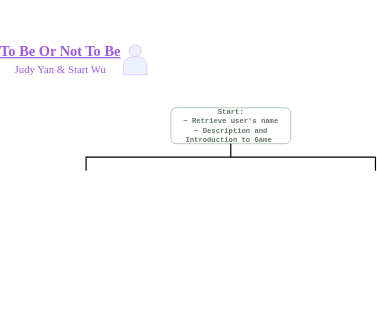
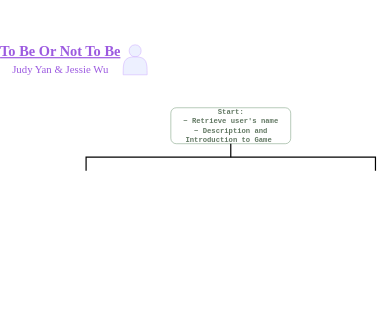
  <mxCell id="0" />
  <mxCell id="1" parent="0" />
  <mxCell id="2" value="&lt;font color=&quot;#627863&quot; face=&quot;Courier New&quot;&gt;&lt;b&gt;&amp;nbsp;Start:&amp;nbsp;&lt;/b&gt;&lt;/font&gt;&lt;div&gt;&lt;font color=&quot;#627863&quot; face=&quot;Courier New&quot;&gt;&lt;b&gt;~ Retrieve user's name&lt;/b&gt;&lt;/font&gt;&lt;/div&gt;&lt;div&gt;&lt;span style=&quot;background-color: initial;&quot;&gt;&lt;font color=&quot;#627863&quot; face=&quot;Courier New&quot;&gt;&lt;b&gt;~ Description and Introduction to Game&amp;nbsp;&lt;/b&gt;&lt;/font&gt;&lt;/span&gt;&lt;/div&gt;" style="rounded=1;whiteSpace=wrap;html=1;fontSize=12;glass=0;strokeWidth=1;shadow=0;strokeColor=#89A88B;" parent="1" vertex="1"><mxGeometry x="279.53" y="179" width="200" height="60" as="geometry" /></mxCell>
- <mxCell id="3" value="&lt;font color=&quot;#9c5ae0&quot; data-font-src=&quot;https://fonts.googleapis.com/css?family=Boogalo&quot; face=&quot;Boogalo&quot;&gt;&lt;u style=&quot;&quot;&gt;To Be Or Not To Be&lt;/u&gt;&lt;/font&gt;&lt;div&gt;&lt;span style=&quot;font-weight: normal;&quot;&gt;&lt;font color=&quot;#9c5ae0&quot; style=&quot;font-size: 18px;&quot;&gt;&lt;font style=&quot;&quot; face=&quot;Boogalo&quot;&gt;Judy Yan &amp;amp;&lt;/font&gt;&lt;span style=&quot;font-family: Boogalo; background-color: initial;&quot;&gt;&amp;nbsp;Start Wu&lt;/span&gt;&lt;/font&gt;&lt;/span&gt;&lt;/div&gt;" style="text;strokeColor=none;fillColor=none;html=1;fontSize=24;fontStyle=1;verticalAlign=middle;align=center;" vertex="1" parent="1"><mxGeometry x="20" y="79" width="150" height="40" as="geometry" /></mxCell>
+ <mxCell id="3" value="&lt;font color=&quot;#9c5ae0&quot; data-font-src=&quot;https://fonts.googleapis.com/css?family=Boogalo&quot; face=&quot;Boogalo&quot;&gt;&lt;u style=&quot;&quot;&gt;To Be Or Not To Be&lt;/u&gt;&lt;/font&gt;&lt;div&gt;&lt;span style=&quot;font-weight: normal;&quot;&gt;&lt;font color=&quot;#9c5ae0&quot; style=&quot;font-size: 18px;&quot;&gt;&lt;font style=&quot;&quot; face=&quot;Boogalo&quot;&gt;Judy Yan &amp;amp;&lt;/font&gt;&lt;span style=&quot;font-family: Boogalo; background-color: initial;&quot;&gt;&amp;nbsp;Jessie Wu&lt;/span&gt;&lt;/font&gt;&lt;/span&gt;&lt;/div&gt;" style="text;strokeColor=none;fillColor=none;html=1;fontSize=24;fontStyle=1;verticalAlign=middle;align=center;" vertex="1" parent="1"><mxGeometry x="20" y="79" width="150" height="40" as="geometry" /></mxCell>
  <mxCell id="4" value="" style="shape=actor;whiteSpace=wrap;html=1;strokeColor=#D4B8FF;fillColor=#EDF0FF;" vertex="1" parent="1"><mxGeometry x="200" y="74" width="40" height="50" as="geometry" /></mxCell>
  <mxCell id="5" value="" style="strokeWidth=2;html=1;shape=mxgraph.flowchart.annotation_2;align=left;labelPosition=right;pointerEvents=1;rotation=90;" vertex="1" parent="1"><mxGeometry x="357.03" y="20.09" width="45" height="482.81" as="geometry" /></mxCell>
